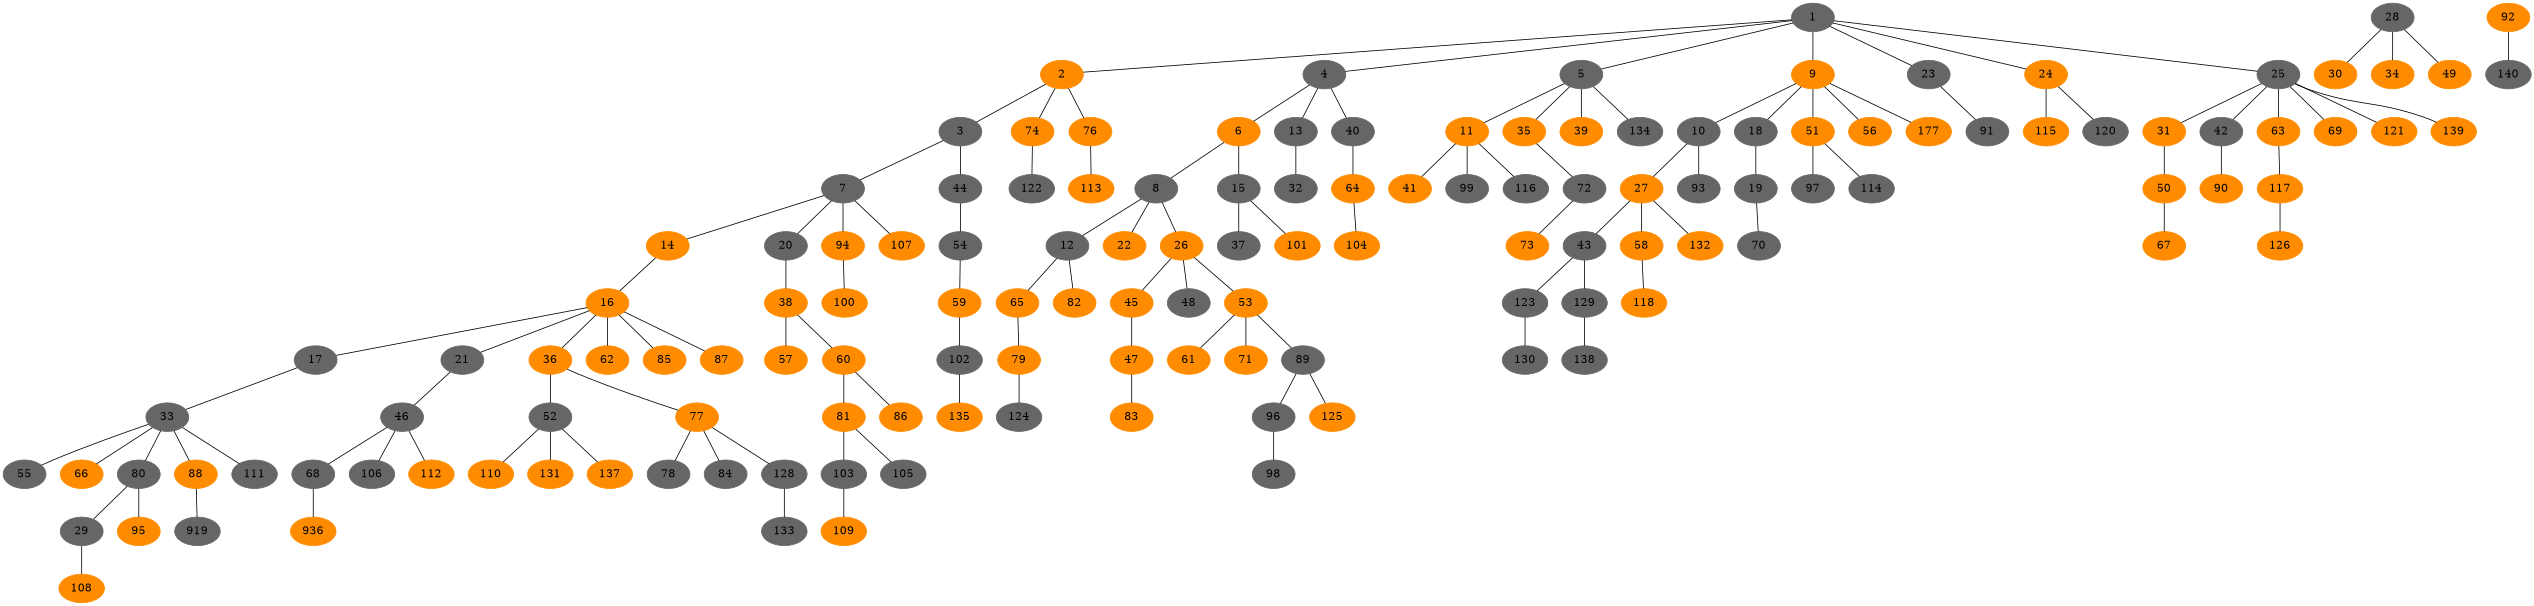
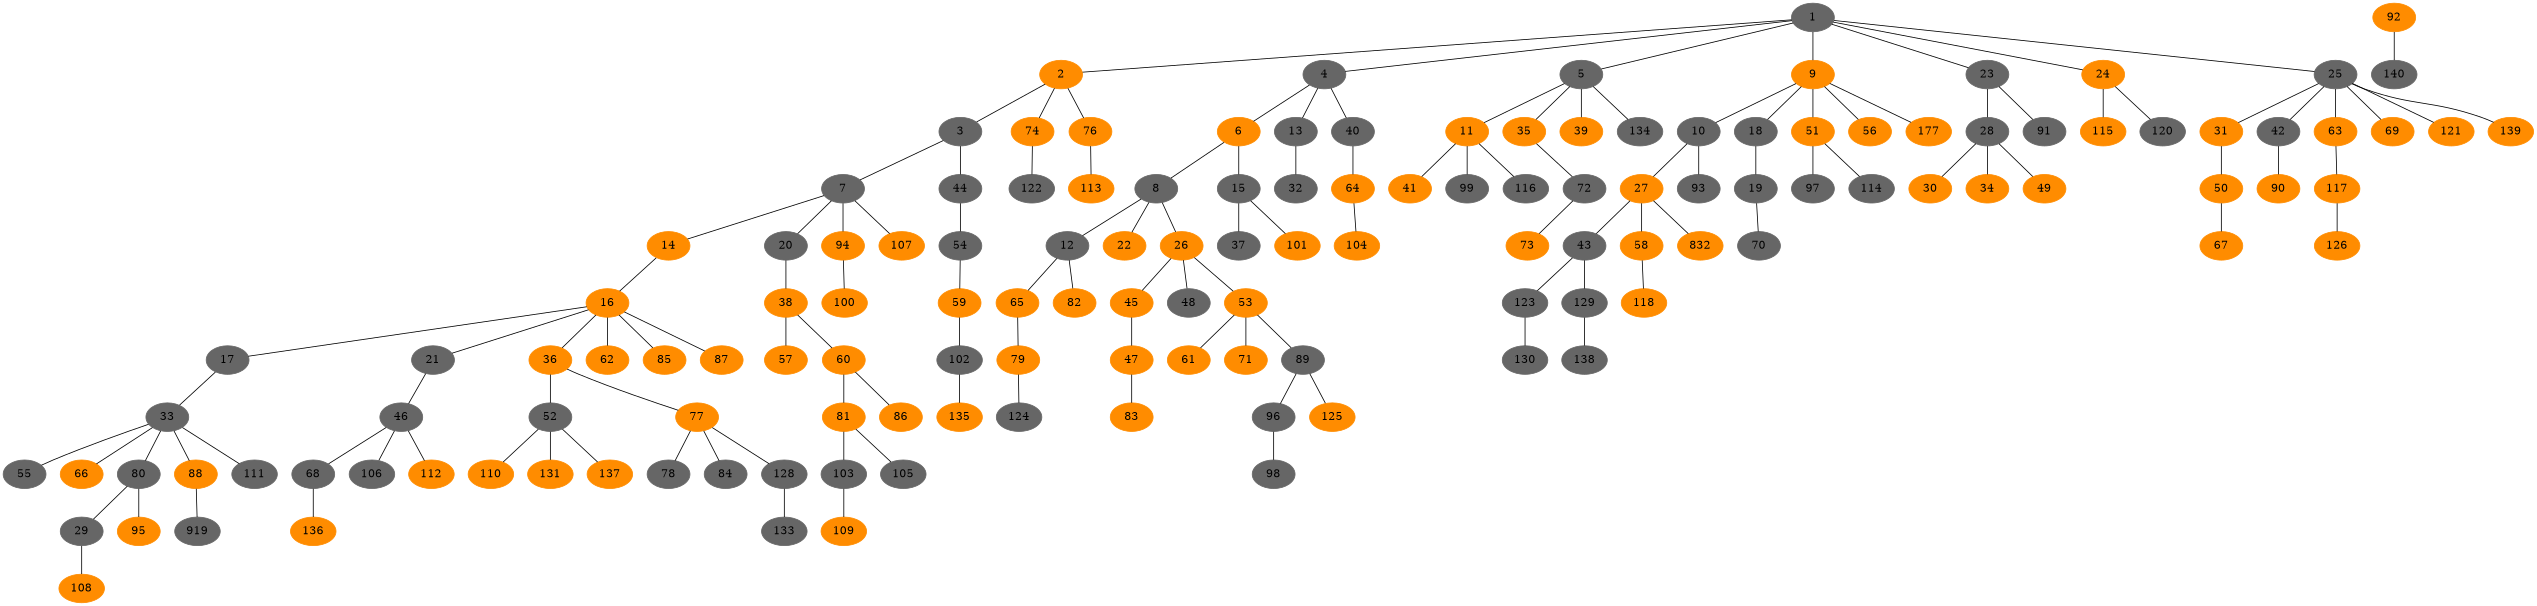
  graph {
    node [color=darkorange style=filled]
    1 [color=gray40]
    2
    4 [color=gray40]
    5 [color=gray40]
    9
    23 [color=gray40]
    24
    25 [color=gray40]
    3 [color=gray40]
    74
    76
    6
    13 [color=gray40]
    40 [color=gray40]
    11
    35
    39
    134 [color=gray40]
    10 [color=gray40]
    18 [color=gray40]
    51
    56
    n23 [label=177]
    28 [color=gray40]
    91 [color=gray40]
    115
    120 [color=gray40]
    31
    42 [color=gray40]
    63
    69
    121
    139
    7 [color=gray40]
    44 [color=gray40]
    122 [color=gray40]
    113
    14
    20 [color=gray40]
    94
    107
    54 [color=gray40]
    8 [color=gray40]
    15 [color=gray40]
    32 [color=gray40]
    64
    41
    99 [color=gray40]
    116 [color=gray40]
    72 [color=gray40]
    12 [color=gray40]
    22
    26
    37 [color=gray40]
    101
    16
    38
    100
    65
    82
    45
    48 [color=gray40]
    53
    27
    93 [color=gray40]
    19 [color=gray40]
    97 [color=gray40]
    114 [color=gray40]
    43 [color=gray40]
    58
-   132
+   132 [label=832]
    79
    17 [color=gray40]
    21 [color=gray40]
    36
    62
    85
    87
    33 [color=gray40]
    46 [color=gray40]
    52 [color=gray40]
    77
    29 [color=gray40]
    108
    55 [color=gray40]
    66
    80 [color=gray40]
    88
    111 [color=gray40]
    70 [color=gray40]
    57
    60
    68 [color=gray40]
    106 [color=gray40]
    112
    30
    34
    49
    140 [color=gray40]
    92
    50
    90
    117
    47
    61
    71
    89 [color=gray40]
    123 [color=gray40]
    129 [color=gray40]
    118
    67
    95
    n113 [color=gray40 label=919]
    73
    110
    131
    137
    78 [color=gray40]
    84 [color=gray40]
    128 [color=gray40]
    81
    86
    104
    130 [color=gray40]
    138 [color=gray40]
    59
    83
-   136 [label=936]
+   136
    96 [color=gray40]
    125
    102 [color=gray40]
    135
    103 [color=gray40]
    105 [color=gray40]
    126
    124 [color=gray40]
    133 [color=gray40]
    109
    98 [color=gray40]
    1 -- 2
    1 -- 4
    1 -- 5
    1 -- 9
    1 -- 23
    1 -- 24
    1 -- 25
    2 -- 3
    2 -- 74
    2 -- 76
    4 -- 6
    4 -- 13
    4 -- 40
    5 -- 11
    5 -- 35
    5 -- 39
    5 -- 134
    9 -- 10
    9 -- 18
    9 -- 51
    9 -- 56
    9 -- n23
+   23 -- 28
    23 -- 91
    24 -- 115
    24 -- 120
    25 -- 31
    25 -- 42
    25 -- 63
    25 -- 69
    25 -- 121
    25 -- 139
    3 -- 7
    3 -- 44
    74 -- 122
    76 -- 113
    6 -- 8
    6 -- 15
    13 -- 32
    40 -- 64
    11 -- 41
    11 -- 99
    11 -- 116
    35 -- 72
    10 -- 27
    10 -- 93
    18 -- 19
    51 -- 97
    51 -- 114
    28 -- 30
    28 -- 34
    28 -- 49
    31 -- 50
    42 -- 90
    63 -- 117
    7 -- 14
    7 -- 20
    7 -- 94
    7 -- 107
    44 -- 54
    14 -- 16
    20 -- 38
    94 -- 100
    54 -- 59
    8 -- 12
    8 -- 22
    8 -- 26
    15 -- 37
    15 -- 101
    64 -- 104
    72 -- 73
    12 -- 65
    12 -- 82
    26 -- 45
    26 -- 48
    26 -- 53
    16 -- 17
    16 -- 21
    16 -- 36
    16 -- 62
    16 -- 85
    16 -- 87
    38 -- 57
    38 -- 60
    65 -- 79
    45 -- 47
    53 -- 61
    53 -- 71
    53 -- 89
    27 -- 43
    27 -- 58
    27 -- 132
    19 -- 70
    43 -- 123
    43 -- 129
    58 -- 118
    79 -- 124
    17 -- 33
    21 -- 46
    36 -- 52
    36 -- 77
    33 -- 55
    33 -- 66
    33 -- 80
    33 -- 88
    33 -- 111
    46 -- 68
    46 -- 106
    46 -- 112
    52 -- 110
    52 -- 131
    52 -- 137
    77 -- 78
    77 -- 84
    77 -- 128
    29 -- 108
    80 -- 29
    80 -- 95
    88 -- n113
    60 -- 81
    60 -- 86
    68 -- 136
    92 -- 140
    50 -- 67
    117 -- 126
    47 -- 83
    89 -- 96
    89 -- 125
    123 -- 130
    129 -- 138
    128 -- 133
    81 -- 103
    81 -- 105
    59 -- 102
    96 -- 98
    102 -- 135
    103 -- 109
  }
